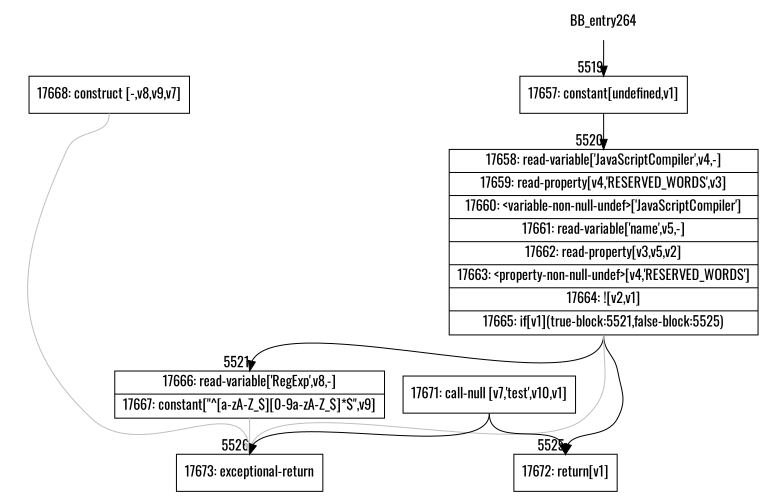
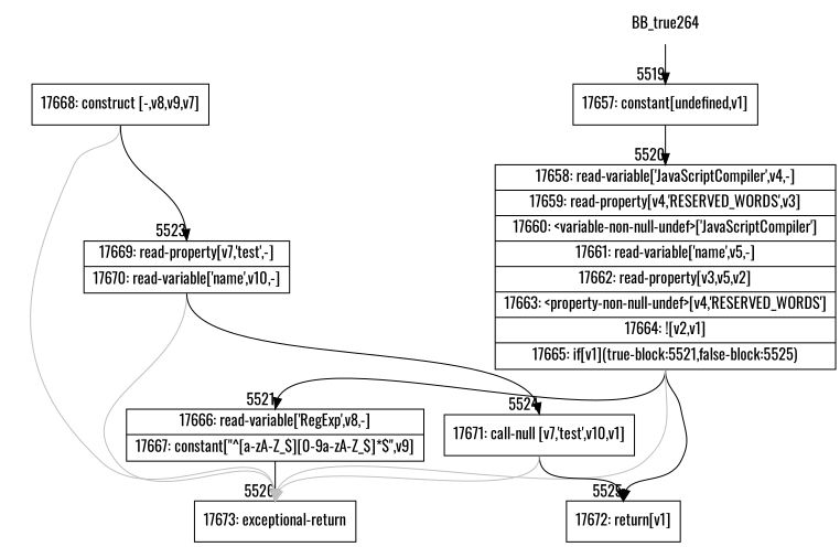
  digraph {
    fontname=Oswald
    rankdir=TD
    node [fontname=Oswald shape=record]
    edge [fontname=Oswald headport=n tailport=s]
-   BB_entry264 [shape=none]
+   BB_entry264 [shape=none label=BB_true264]
    n2 [label="{17657: constant[undefined,v1]}"]
    n3 [label="{17658: read-variable['JavaScriptCompiler',v4,-]|17659: read-property[v4,'RESERVED_WORDS',v3]|17660: \<variable-non-null-undef\>['JavaScriptCompiler']|17661: read-variable['name',v5,-]|17662: read-property[v3,v5,v2]|17663: \<property-non-null-undef\>[v4,'RESERVED_WORDS']|17664: ![v2,v1]|17665: if[v1](true-block:5521,false-block:5525)}"]
    n4 [label="{17672: return[v1]}"]
    n5 [label="{17666: read-variable['RegExp',v8,-]|17667: constant[\"^[a-zA-Z_$][0-9a-zA-Z_$]*$\",v9]}"]
    n6 [label="{17673: exceptional-return}"]
    n7 [label="{17668: construct [-,v8,v9,v7]}"]
+   n8 [label="{17669: read-property[v7,'test',-]|17670: read-variable['name',v10,-]}"]
    n9 [label="{17671: call-null [v7,'test',v10,v1]}"]
    BB_entry264 -> n2 [headlabel="    5519"]
    n2 -> n3 [headlabel="      5520"]
    n3 -> n4 [headlabel="      5525"]
    n3 -> n5 [headlabel="      5521"]
    n3 -> n6 [color=gray headlabel="      5526"]
-   n5 -> n6 [color=gray]
+   n5 -> n6 [color=black]
    n7 -> n6 [color=gray]
+   n7 -> n8 [headlabel="      5523"]
+   n8 -> n6 [color=gray]
+   n8 -> n9 [headlabel="      5524"]
    n9 -> n4
-   n9 -> n6 [color=black]
+   n9 -> n6 [color=gray]
  }
